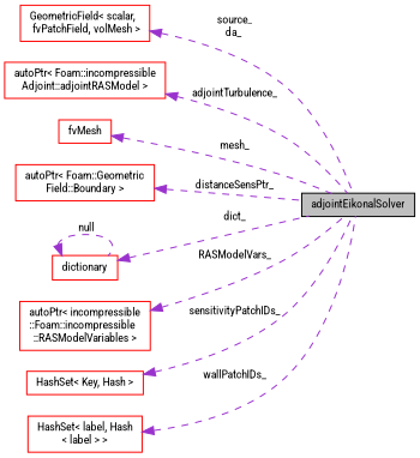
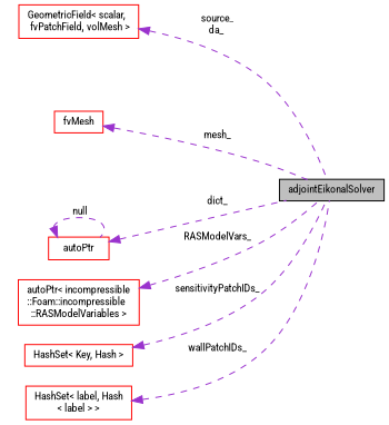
  digraph {
    fontname="Roboto Condensed"
    rankdir=LR
    node [color=red fontname="Roboto Condensed" fontsize=10 shape=record]
    edge [color=darkorchid3 dir=back fontname="Roboto Condensed" fontsize=10 labelfontname=Helvetica labelfontsize=10 style=dashed]
    n1 [color=black fillcolor=grey75 fontcolor=black height=0.2 label=adjointEikonalSolver style=filled width=0.4]
    n2 [height=0.2 label="GeometricField\< scalar,\l fvPatchField, volMesh \>" width=0.4]
-   n3 [height=0.2 label="autoPtr\< Foam::incompressible\lAdjoint::adjointRASModel \>" width=0.4]
    n4 [height=0.2 label=fvMesh width=0.4]
-   n5 [height=0.2 label="autoPtr\< Foam::Geometric\lField::Boundary \>" width=0.4]
-   n6 [height=0.2 label=dictionary width=0.4]
+   n6 [height=0.2 label=autoPtr width=0.4]
    n7 [height=0.2 label="autoPtr\< incompressible\l::Foam::incompressible\l::RASModelVariables \>" width=0.4]
    n8 [height=0.2 label="HashSet\< Key, Hash \>" width=0.4]
    n9 [height=0.2 label="HashSet\< label, Hash\l\< label \> \>" width=0.4]
    n2 -> n1 [label=" source_\nda_"]
-   n3 -> n1 [label=" adjointTurbulence_"]
    n4 -> n1 [label=" mesh_"]
-   n5 -> n1 [label=" distanceSensPtr_"]
    n6 -> n1 [label=" dict_"]
    n6 -> n6 [label=" null"]
    n7 -> n1 [label=" RASModelVars_"]
    n8 -> n1 [label=" sensitivityPatchIDs_"]
    n9 -> n1 [label=" wallPatchIDs_"]
  }
